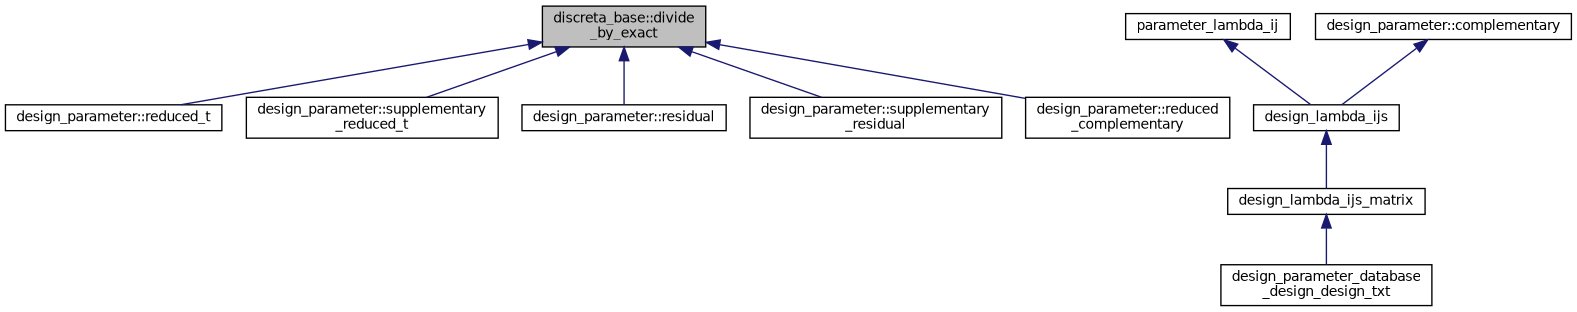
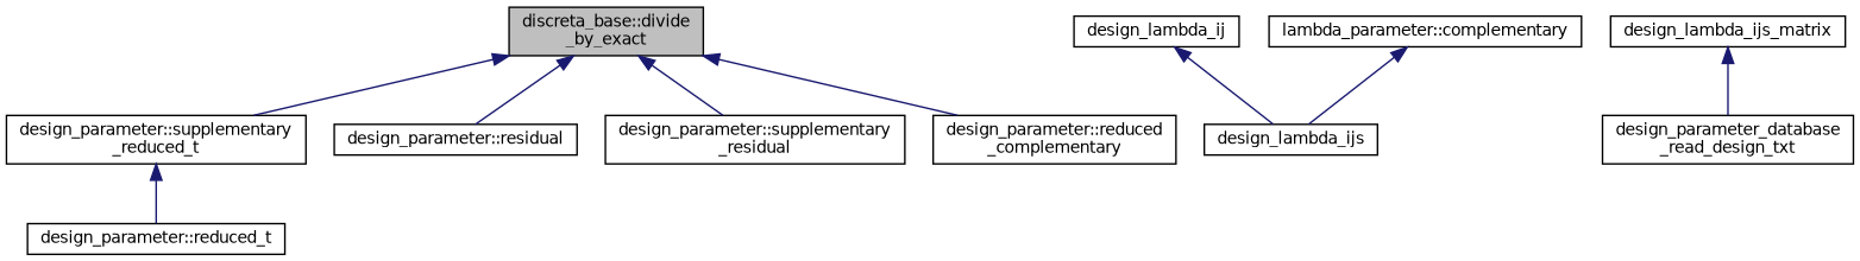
  digraph {
    rankdir=TB
    node [color=black fillcolor=white fontname=Helvetica fontsize=10 shape=record style=filled]
    edge [color=midnightblue dir=back fontname=Helvetica fontsize=10 labelfontname=Helvetica labelfontsize=10 style=solid]
    n1 [fillcolor=grey75 fontcolor=black height=0.2 label="discreta_base::divide\l_by_exact" width=0.4]
    n2 [height=0.2 label="design_parameter::reduced_t" width=0.4]
    n3 [height=0.2 label="design_parameter::supplementary\l_reduced_t" width=0.4]
    n4 [height=0.2 label="design_parameter::residual" width=0.4]
    n5 [height=0.2 label="design_parameter::supplementary\l_residual" width=0.4]
    n6 [height=0.2 label="design_parameter::reduced\l_complementary" width=0.4]
-   n7 [height=0.2 label=parameter_lambda_ij width=0.4]
+   n7 [height=0.2 label=design_lambda_ij width=0.4]
    n8 [height=0.2 label=design_lambda_ijs width=0.4]
    n9 [height=0.2 label=design_lambda_ijs_matrix width=0.4]
-   n10 [height=0.2 label="design_parameter_database\l_design_design_txt" width=0.4]
-   n11 [height=0.2 label="design_parameter::complementary" width=0.4]
-   n1 -> n2
+   n10 [height=0.2 label="design_parameter_database\l_read_design_txt" width=0.4]
+   n11 [height=0.2 label="lambda_parameter::complementary" width=0.4]
+   n3 -> n2
    n1 -> n3
    n1 -> n4
    n1 -> n5
    n1 -> n6
    n7 -> n8
-   n8 -> n9
    n9 -> n10
    n11 -> n8
  }
